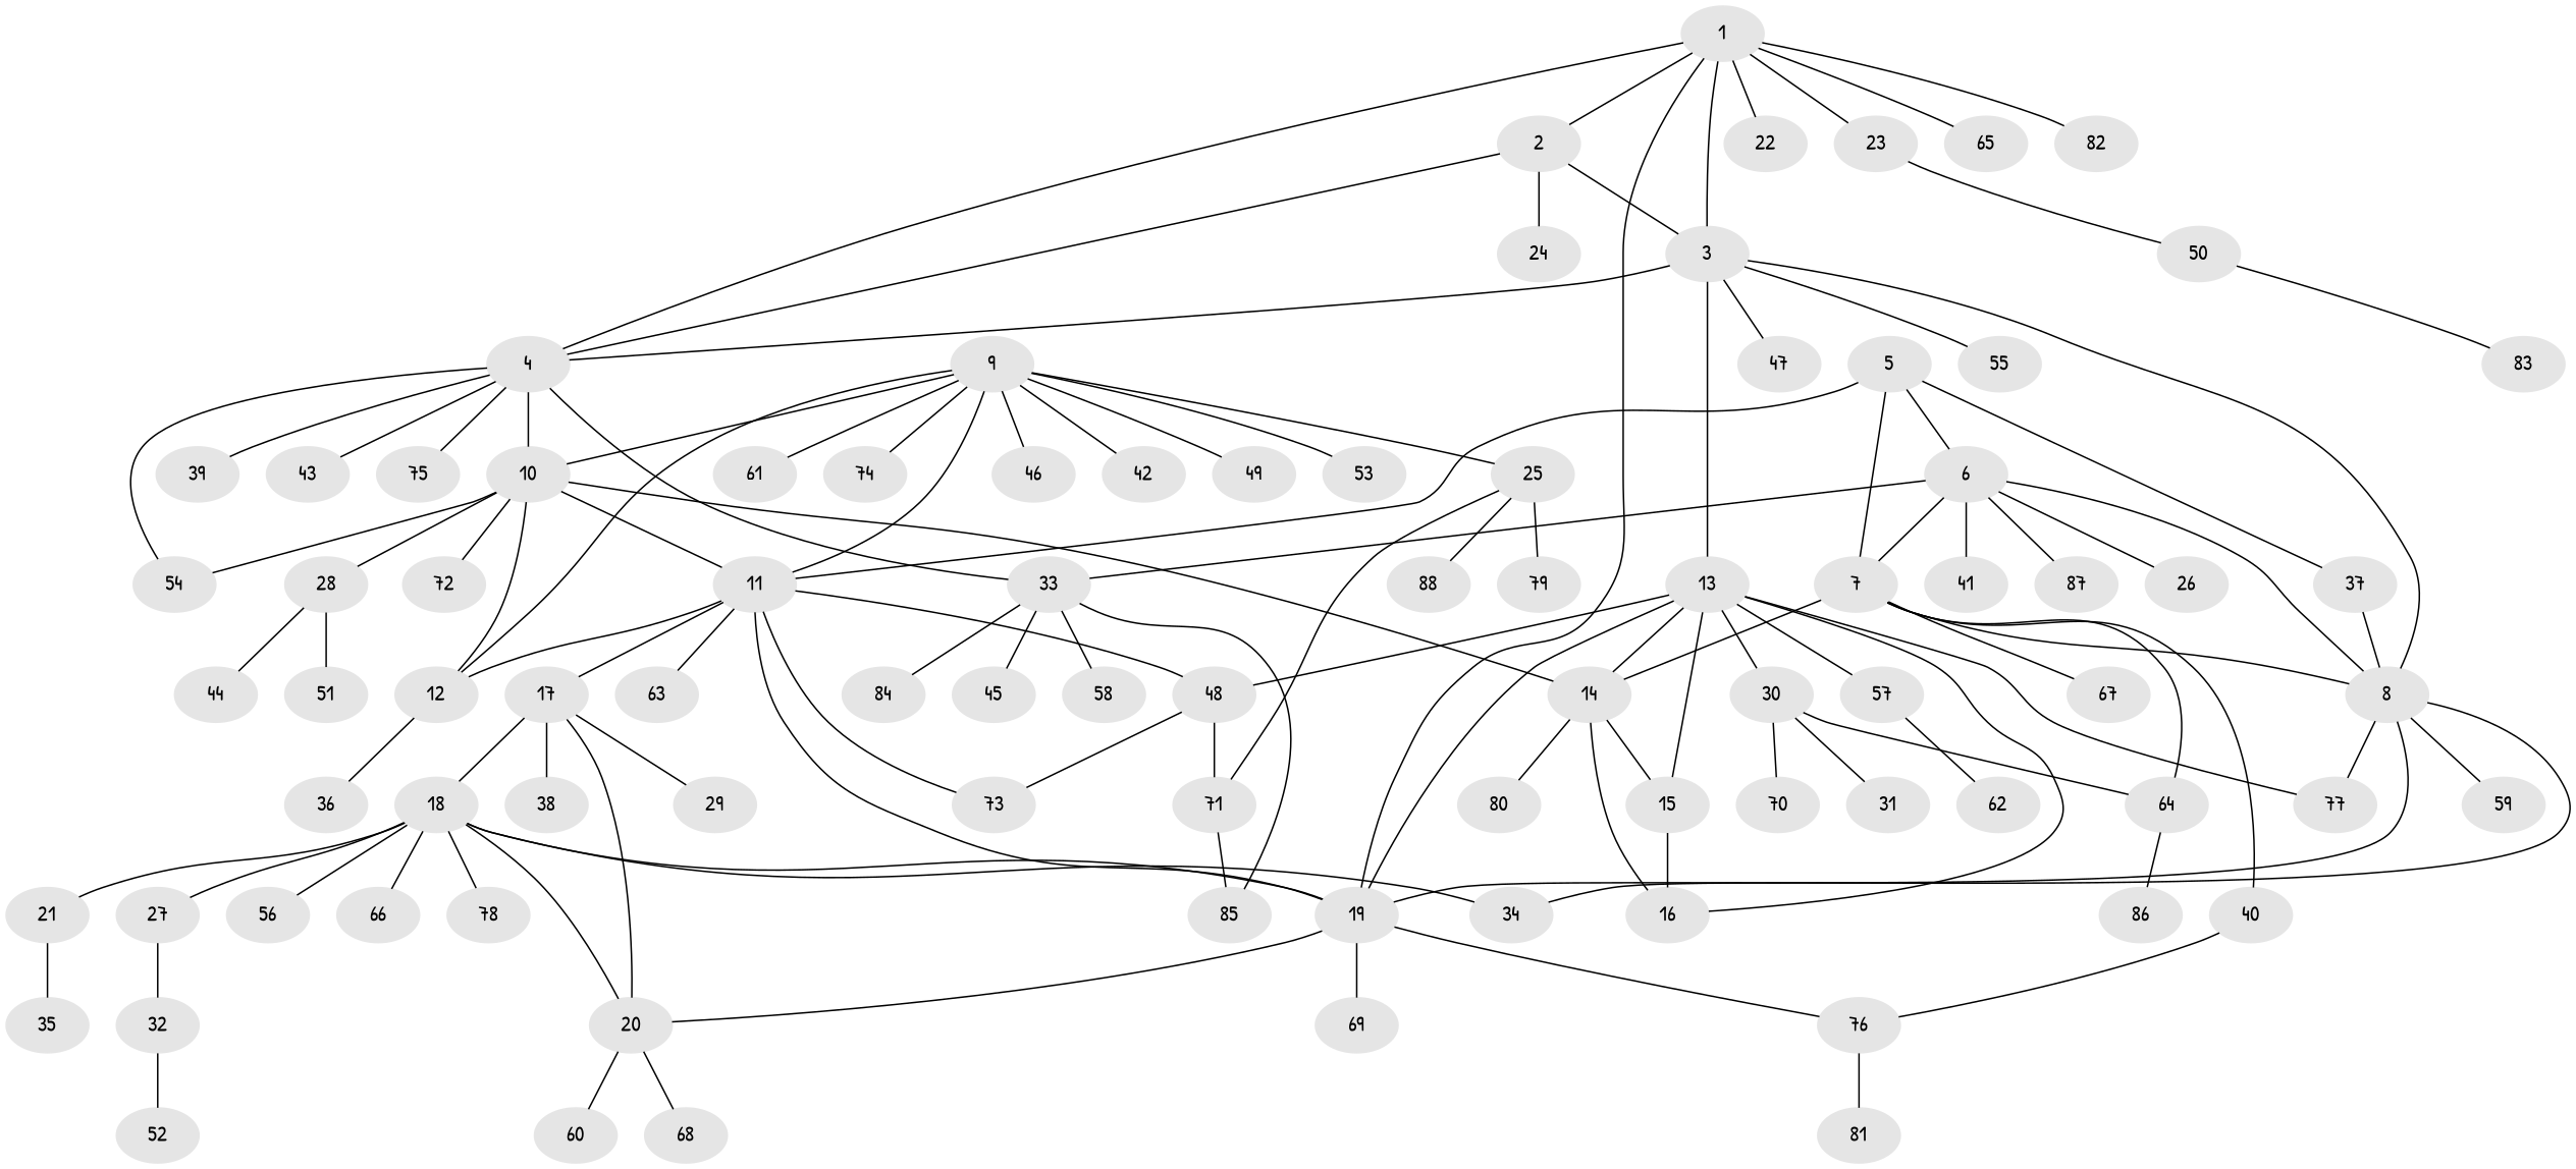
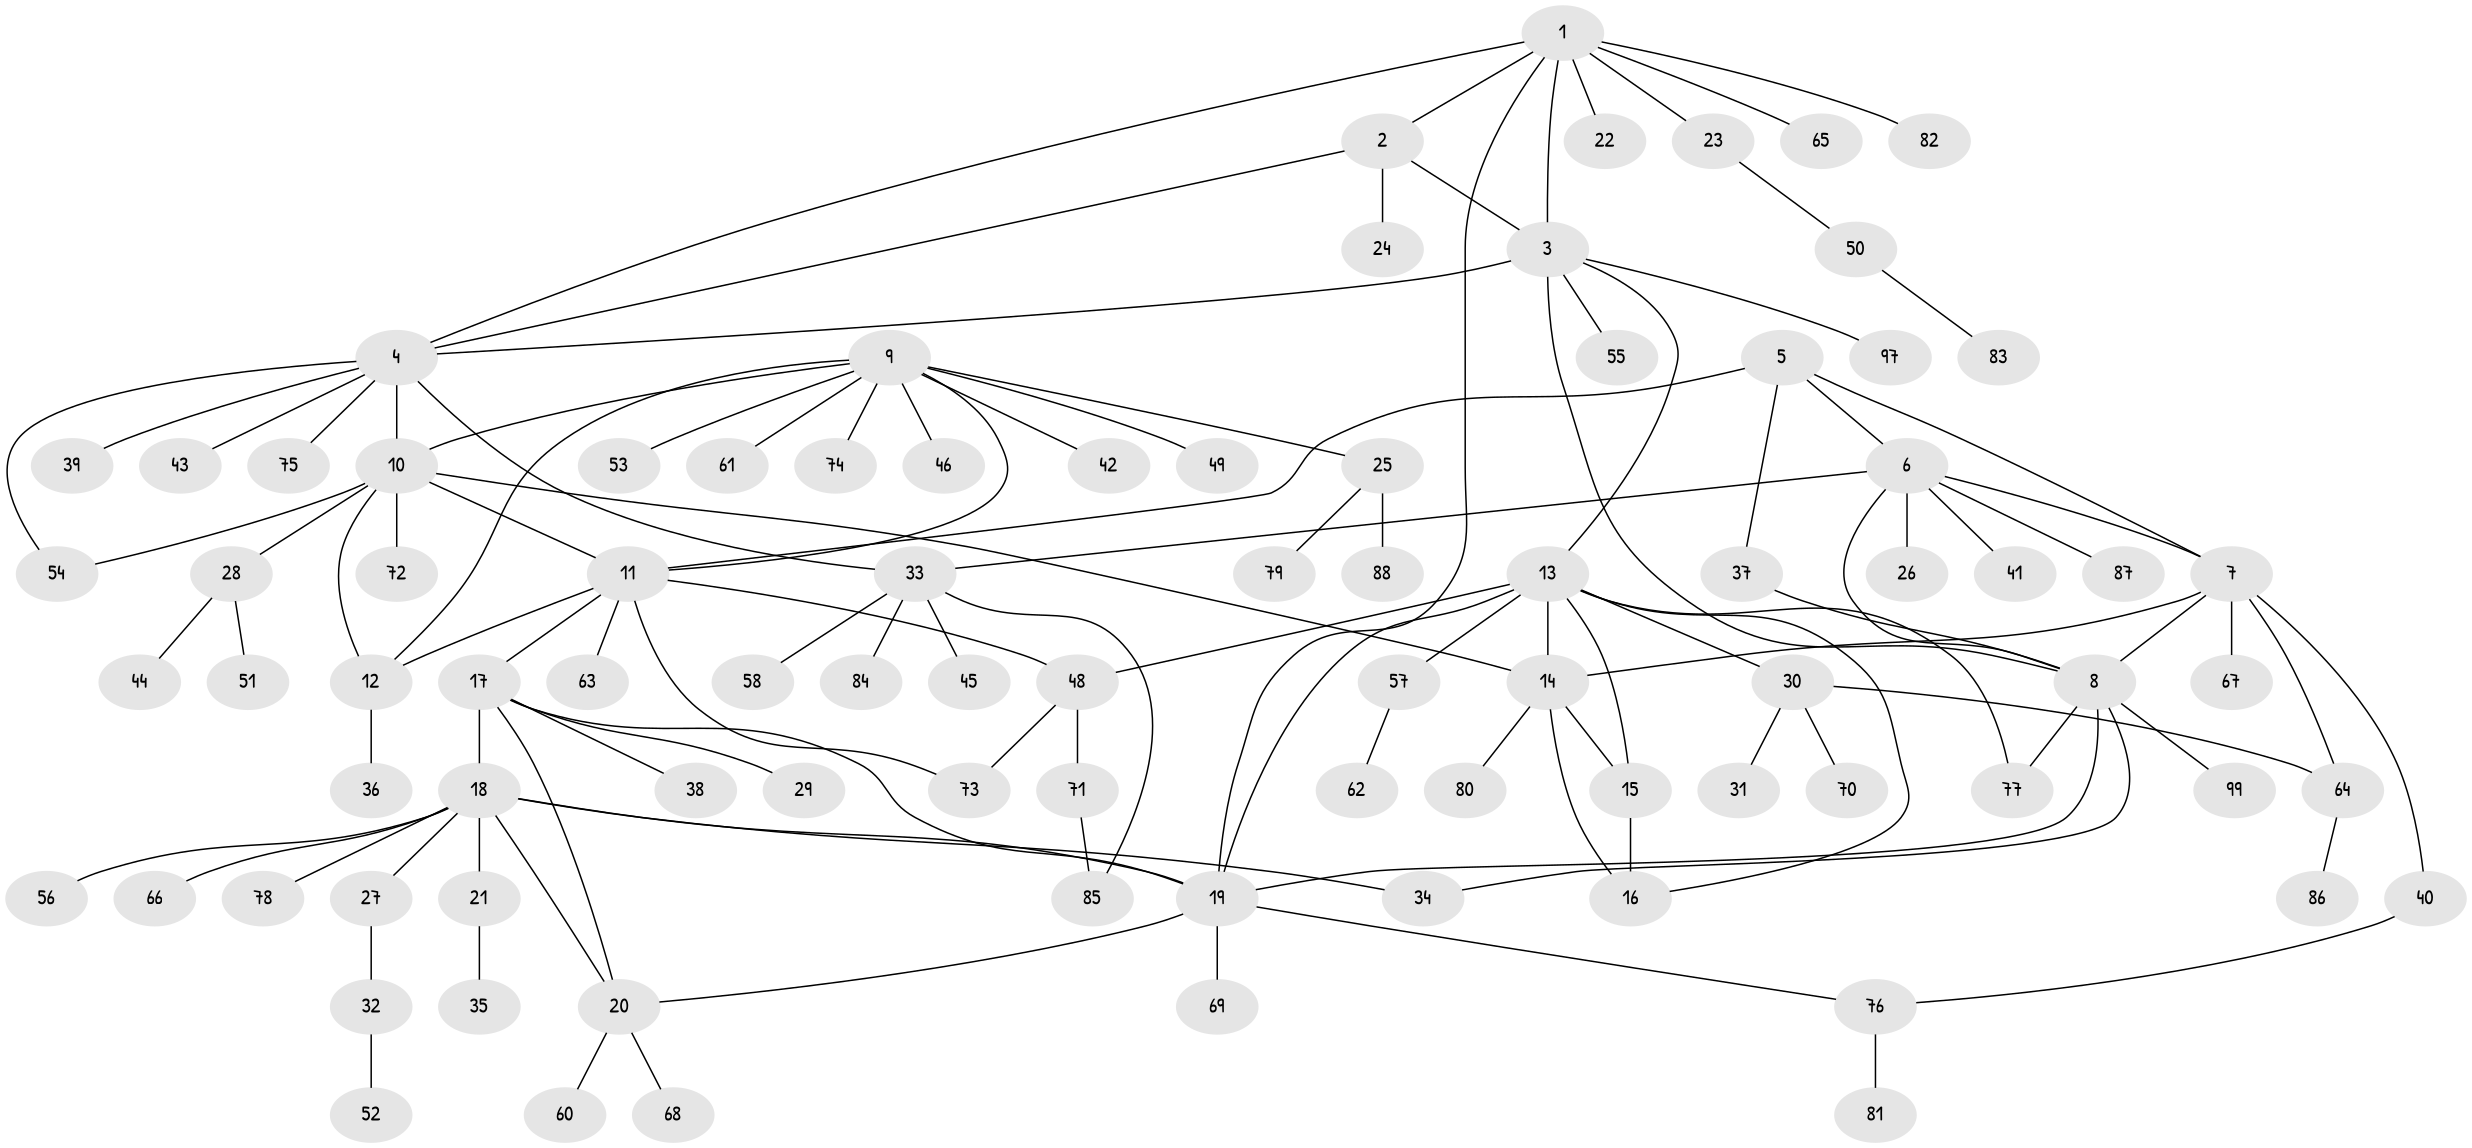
  graph {
    fontname="Patrick Hand"
    node [color=gray90 fontname="Patrick Hand" style=filled]
    edge [fontname="Patrick Hand"]
    1
    2
    3
    4
    19
    22
    23
    65
    82
    24
    8
    13
-   47
+   47 [label=97]
    55
    10
    33
    39
    43
    75
    54
    20
    69
    76
    50
    34
-   59
+   59 [label=99]
    77
    14
    48
    15
    16
    30
    57
    11
    12
    28
    72
    45
    58
    84
    85
    5
    6
    7
    37
    26
    41
    87
    40
    64
    67
    17
    63
    73
    80
    86
    9
    46
    25
    42
    49
    53
    61
    74
    36
    71
    79
    88
    44
    51
    18
    29
    38
    31
    70
    62
    21
    27
    56
    66
    78
    60
    68
    35
    32
    81
    83
    52
    1 -- 2
    1 -- 3
    1 -- 4
    1 -- 19
    1 -- 22
    1 -- 23
    1 -- 65
    1 -- 82
    2 -- 3
    2 -- 4
    2 -- 24
    3 -- 4
    3 -- 8
    3 -- 13
    3 -- 47
    3 -- 55
    4 -- 10
    4 -- 33
    4 -- 39
    4 -- 43
    4 -- 75
    4 -- 54
    19 -- 20
    19 -- 69
    19 -- 76
    23 -- 50
    8 -- 19
    8 -- 34
    8 -- 59
    8 -- 77
    13 -- 19
    13 -- 77
    13 -- 14
    13 -- 48
    13 -- 15
    13 -- 16
    13 -- 30
    13 -- 57
    10 -- 54
    10 -- 14
    10 -- 11
    10 -- 12
    10 -- 28
    10 -- 72
    33 -- 45
    33 -- 58
    33 -- 84
    33 -- 85
    20 -- 60
    20 -- 68
    76 -- 81
    50 -- 83
    14 -- 15
    14 -- 16
    14 -- 80
    48 -- 73
    48 -- 71
    15 -- 16
    30 -- 64
    30 -- 31
    30 -- 70
    57 -- 62
    11 -- 48
    11 -- 12
    11 -- 17
    11 -- 63
    11 -- 73
    12 -- 36
    28 -- 44
    28 -- 51
    5 -- 11
    5 -- 6
    5 -- 7
    5 -- 37
    6 -- 8
    6 -- 33
    6 -- 7
    6 -- 26
    6 -- 41
    6 -- 87
    7 -- 8
    7 -- 14
    7 -- 40
    7 -- 64
    7 -- 67
    37 -- 8
    40 -- 76
    64 -- 86
-   11 -- 19
+   17 -- 19
    17 -- 20
    17 -- 18
    17 -- 29
    17 -- 38
    9 -- 10
    9 -- 11
    9 -- 12
    9 -- 46
    9 -- 25
    9 -- 42
    9 -- 49
    9 -- 53
    9 -- 61
    9 -- 74
-   25 -- 71
    25 -- 79
    25 -- 88
    71 -- 85
    18 -- 19
    18 -- 20
    18 -- 34
    18 -- 21
    18 -- 27
    18 -- 56
    18 -- 66
    18 -- 78
    21 -- 35
    27 -- 32
    32 -- 52
  }
